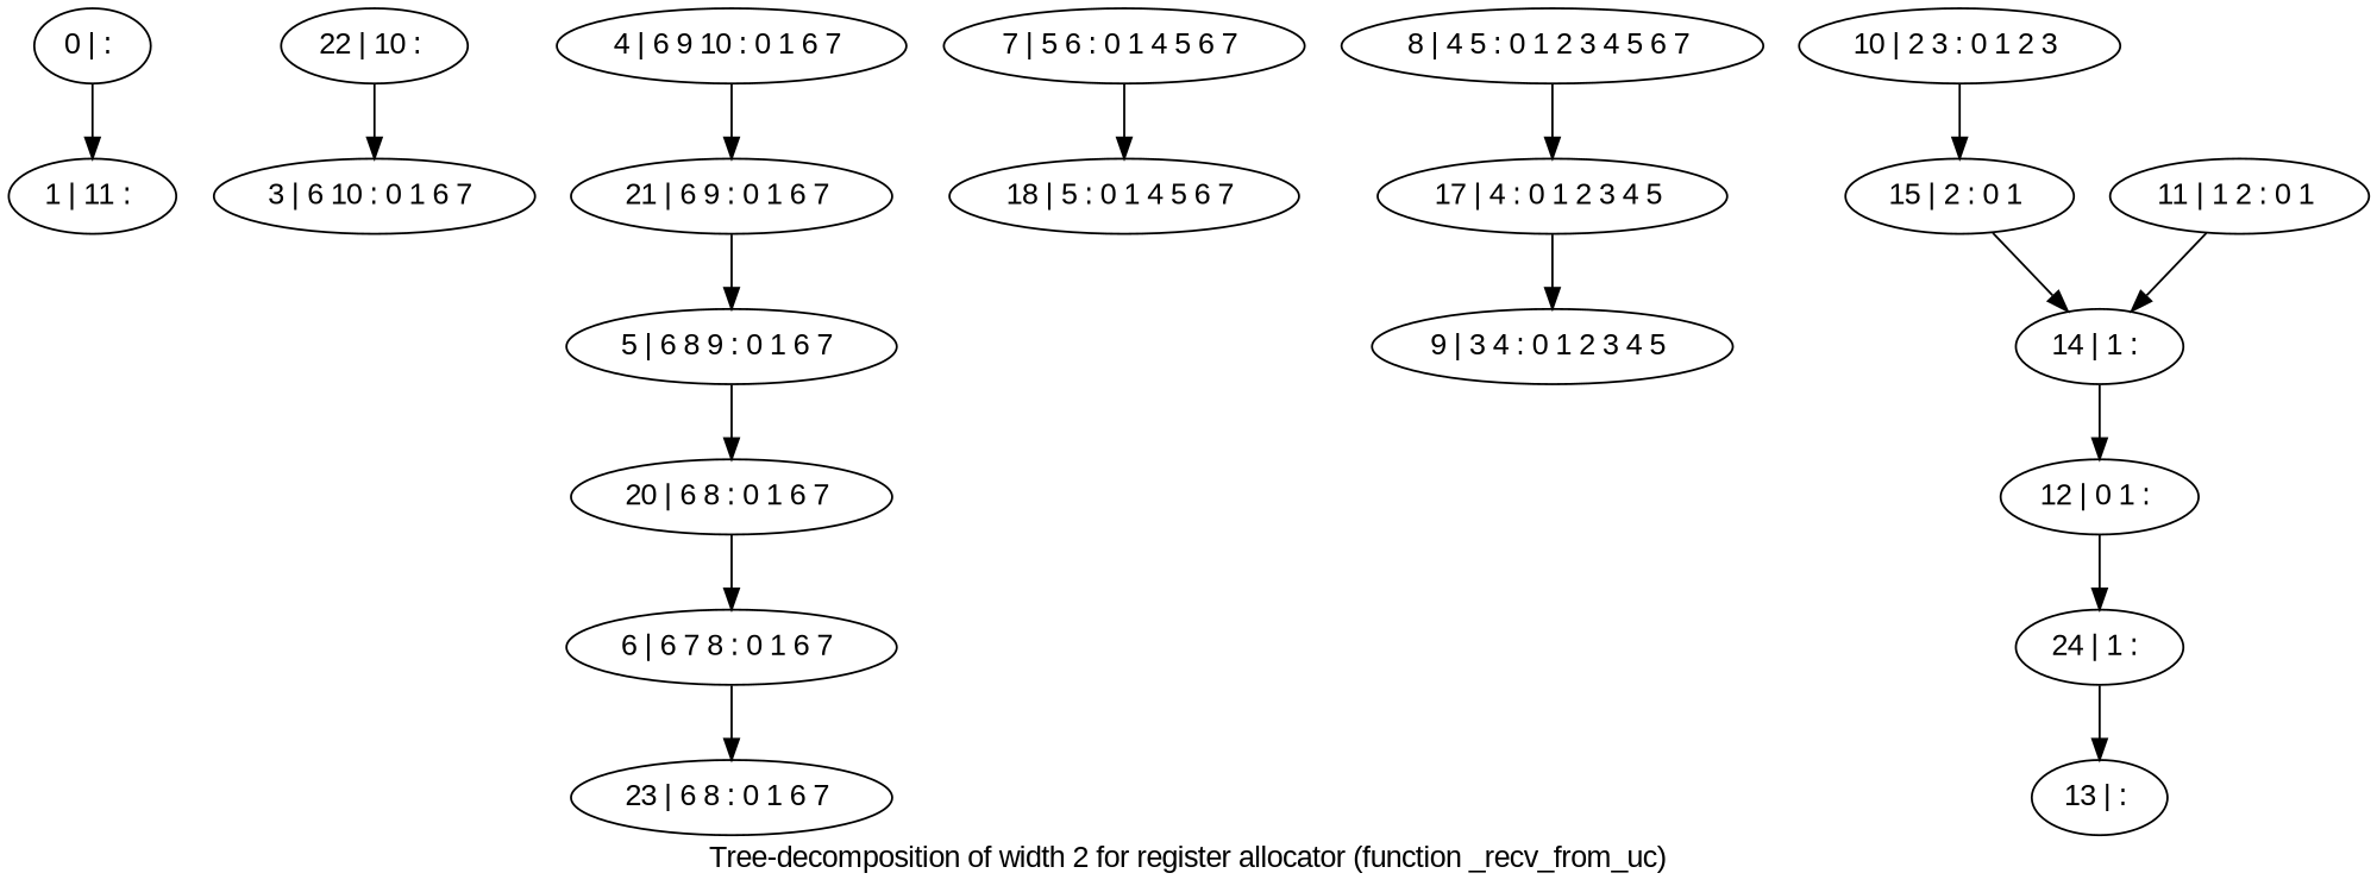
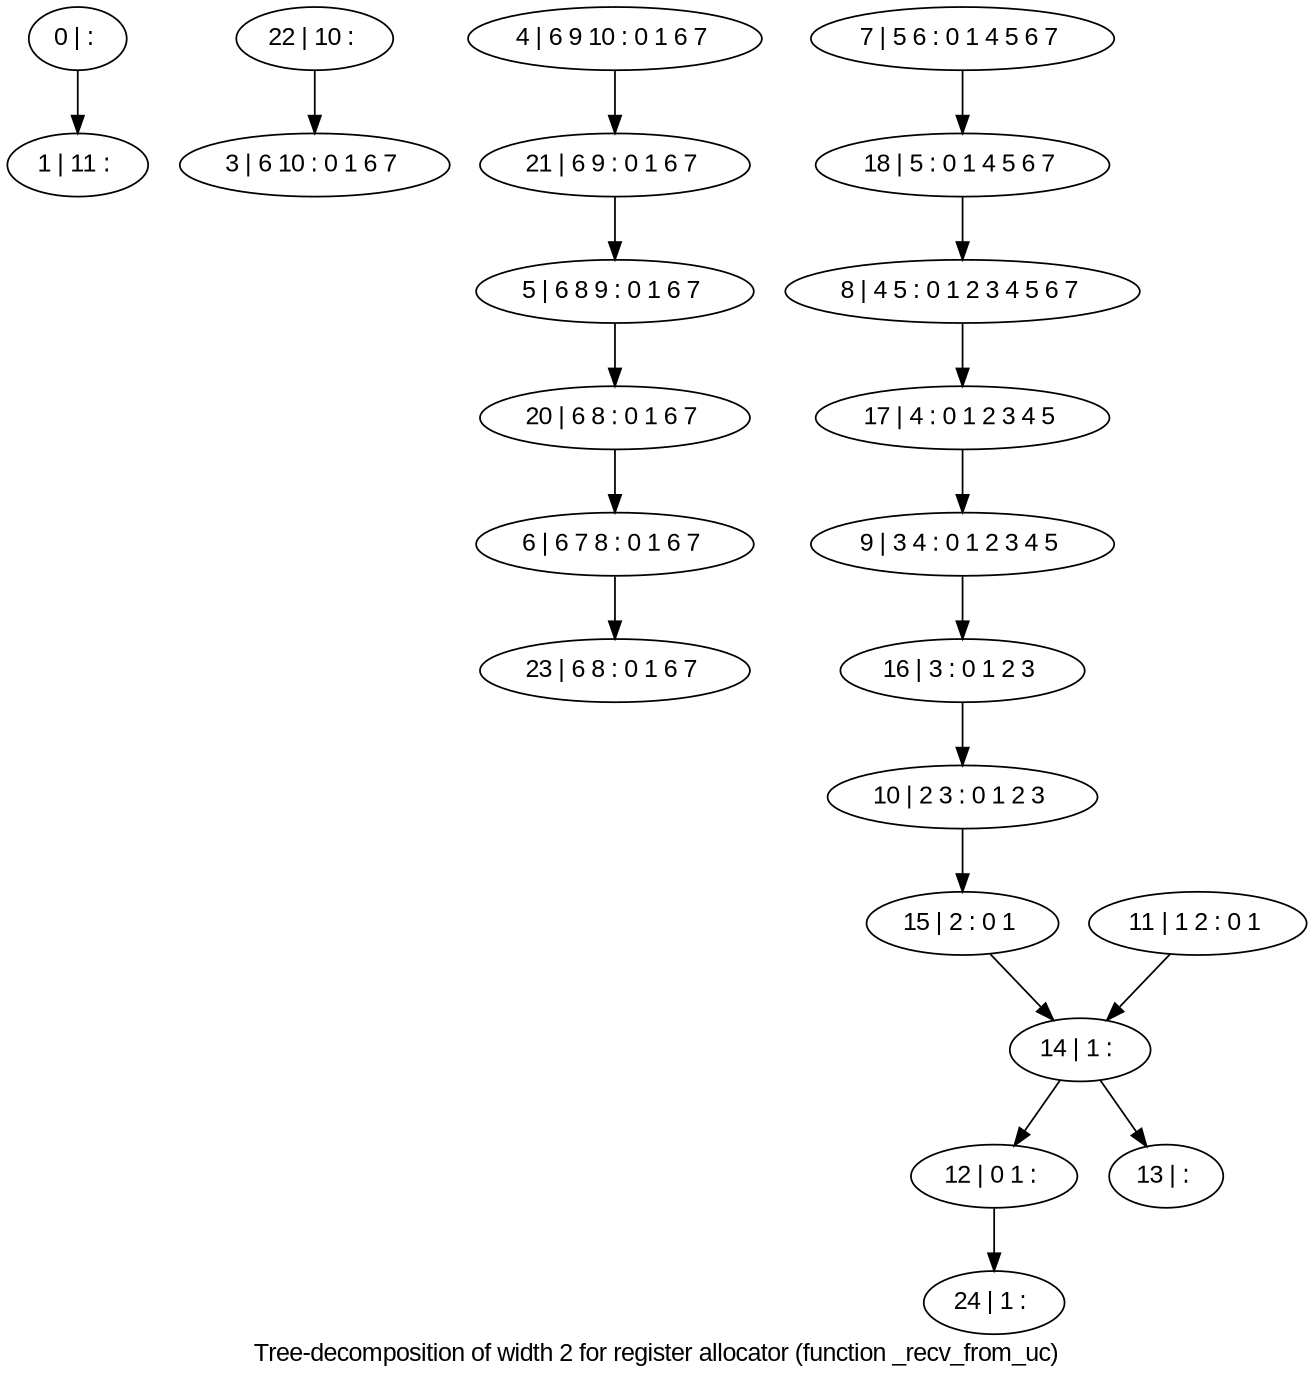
  digraph {
    fontname="Liberation Sans"
    label="Tree-decomposition of width 2 for register allocator (function _recv_from_uc)"
    node [fontname="Liberation Sans"]
    edge [fontname="Liberation Sans"]
    n1 [label="0 | : "]
    n2 [label="1 | 11 : "]
    n3 [label="22 | 10 : "]
    n4 [label="3 | 6 10 : 0 1 6 7 "]
    n5 [label="4 | 6 9 10 : 0 1 6 7 "]
    n6 [label="21 | 6 9 : 0 1 6 7 "]
    n7 [label="5 | 6 8 9 : 0 1 6 7 "]
    n8 [label="20 | 6 8 : 0 1 6 7 "]
    n9 [label="6 | 6 7 8 : 0 1 6 7 "]
    n10 [label="23 | 6 8 : 0 1 6 7 "]
    n11 [label="7 | 5 6 : 0 1 4 5 6 7 "]
    n12 [label="18 | 5 : 0 1 4 5 6 7 "]
    n13 [label="8 | 4 5 : 0 1 2 3 4 5 6 7 "]
    n14 [label="17 | 4 : 0 1 2 3 4 5 "]
    n15 [label="9 | 3 4 : 0 1 2 3 4 5 "]
+   n16 [label="16 | 3 : 0 1 2 3 "]
    n17 [label="10 | 2 3 : 0 1 2 3 "]
    n18 [label="15 | 2 : 0 1 "]
    n19 [label="14 | 1 : "]
    n20 [label="11 | 1 2 : 0 1 "]
    n21 [label="12 | 0 1 : "]
    n22 [label="24 | 1 : "]
    n23 [label="13 | : "]
    n1 -> n2
    n3 -> n4
    n5 -> n6
    n6 -> n7
    n7 -> n8
    n8 -> n9
    n9 -> n10
    n11 -> n12
+   n12 -> n13
    n13 -> n14
    n14 -> n15
+   n15 -> n16
+   n16 -> n17
    n17 -> n18
    n18 -> n19
    n19 -> n21
    n20 -> n19
    n21 -> n22
-   n22 -> n23
+   n19 -> n23
  }
